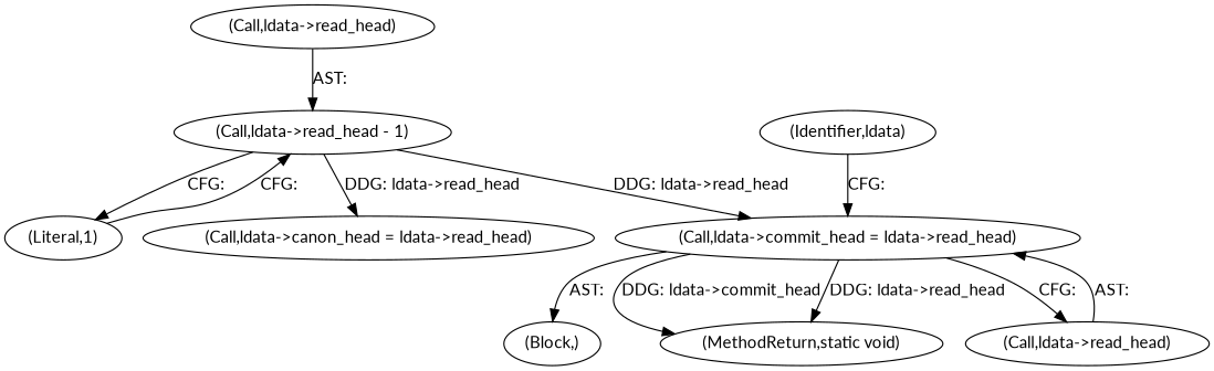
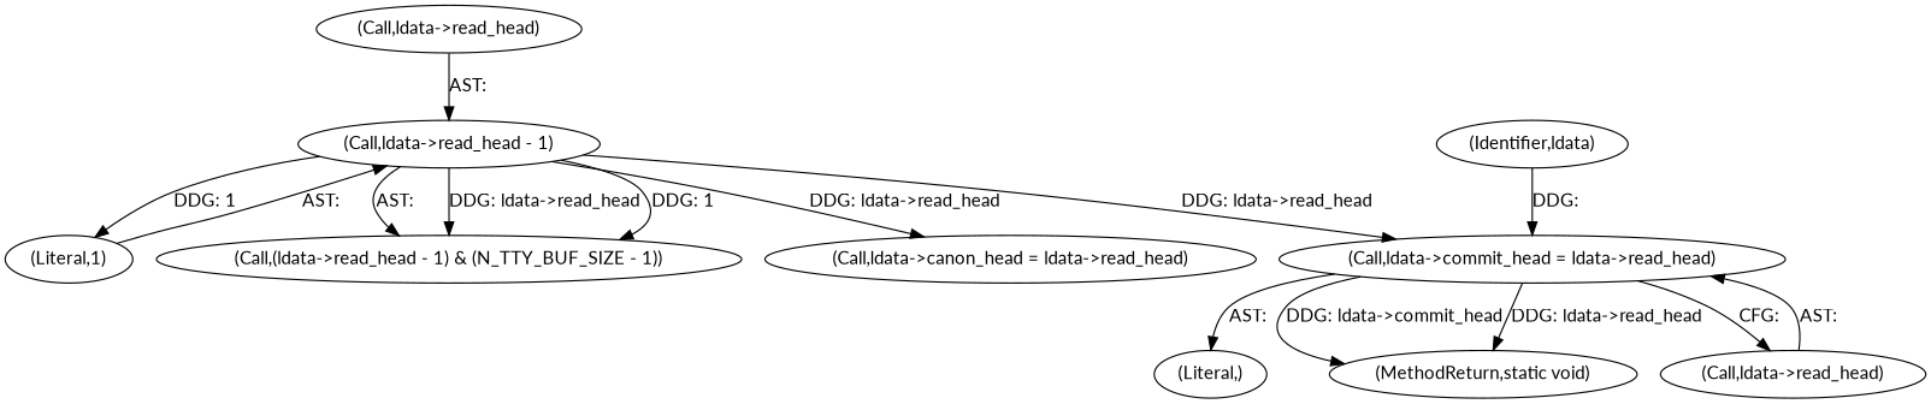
  digraph {
    fontname=Lato
    node [fontname=Lato]
    edge [fontname=Lato]
    n1 [label="(Call,ldata->commit_head = ldata->read_head)"]
-   n2 [label="(Block,)"]
+   n2 [label="(Literal,)"]
    n3 [label="(MethodReturn,static void)"]
    n4 [label="(Call,ldata->read_head)"]
    n5 [label="(Call,ldata->read_head - 1)"]
    n6 [label="(Literal,1)"]
+   n7 [label="(Call,(ldata->read_head - 1) & (N_TTY_BUF_SIZE - 1))"]
    n8 [label="(Call,ldata->canon_head = ldata->read_head)"]
    n9 [label="(Call,ldata->read_head)"]
    n10 [label="(Identifier,ldata)"]
    n1 -> n2 [label="AST: "]
    n1 -> n3 [label="DDG: ldata->commit_head"]
    n1 -> n3 [label="DDG: ldata->read_head"]
    n1 -> n4 [label="CFG: "]
    n4 -> n1 [label="AST: "]
    n5 -> n1 [label="DDG: ldata->read_head"]
-   n5 -> n6 [label="CFG: "]
+   n5 -> n6 [label="DDG: 1"]
+   n5 -> n7 [label="AST: "]
+   n5 -> n7 [label="DDG: ldata->read_head"]
+   n5 -> n7 [label="DDG: 1"]
    n5 -> n8 [label="DDG: ldata->read_head"]
-   n6 -> n5 [label="CFG: "]
+   n6 -> n5 [label="AST: "]
    n9 -> n5 [label="AST: "]
-   n10 -> n1 [label="CFG: "]
+   n10 -> n1 [label="DDG: "]
  }
